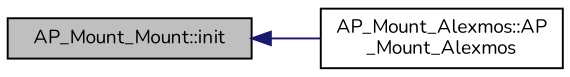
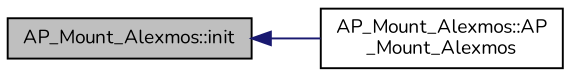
  digraph {
    rankdir=LR
    fontname=Nunito
    node [color=black fontname=Nunito fontsize=10 shape=record style=filled]
-   n1 [fillcolor=grey75 fontcolor=black height=0.2 label="AP_Mount_Mount::init" width=0.4]
+   n1 [fillcolor=grey75 fontcolor=black height=0.2 label="AP_Mount_Alexmos::init" width=0.4]
    n2 [fillcolor=white height=0.2 label="AP_Mount_Alexmos::AP\l_Mount_Alexmos" width=0.4]
    n1 -> n2 [color=midnightblue dir=back fontname=Nunito fontsize=10 labelfontname=Helvetica labelfontsize=10 style=solid]
  }
